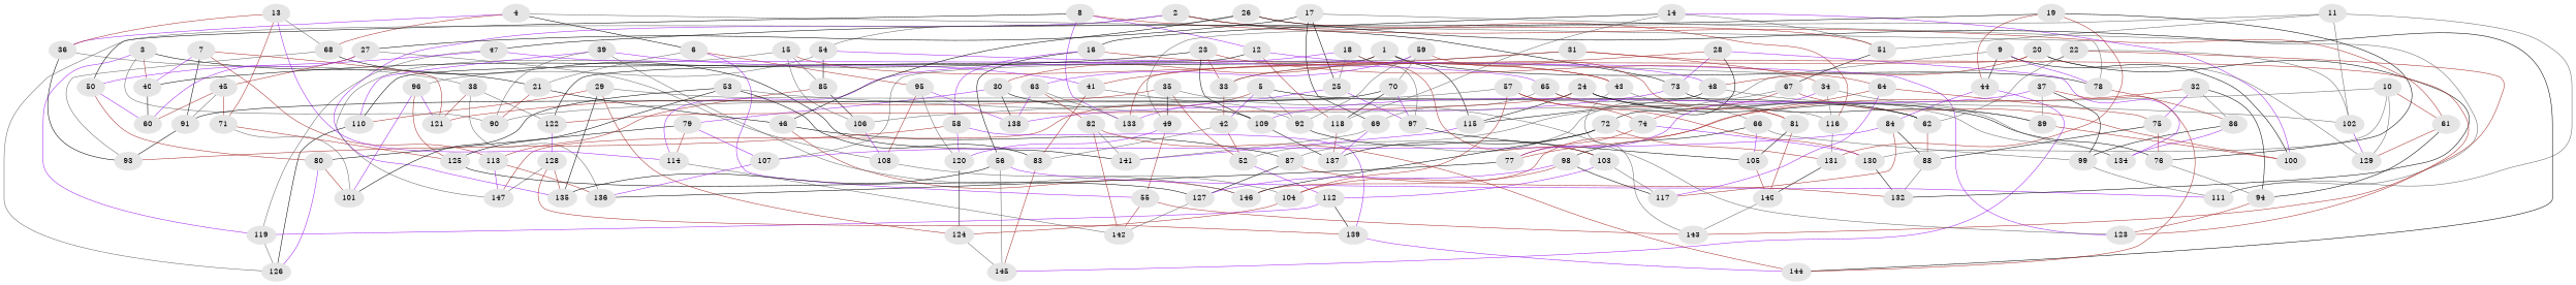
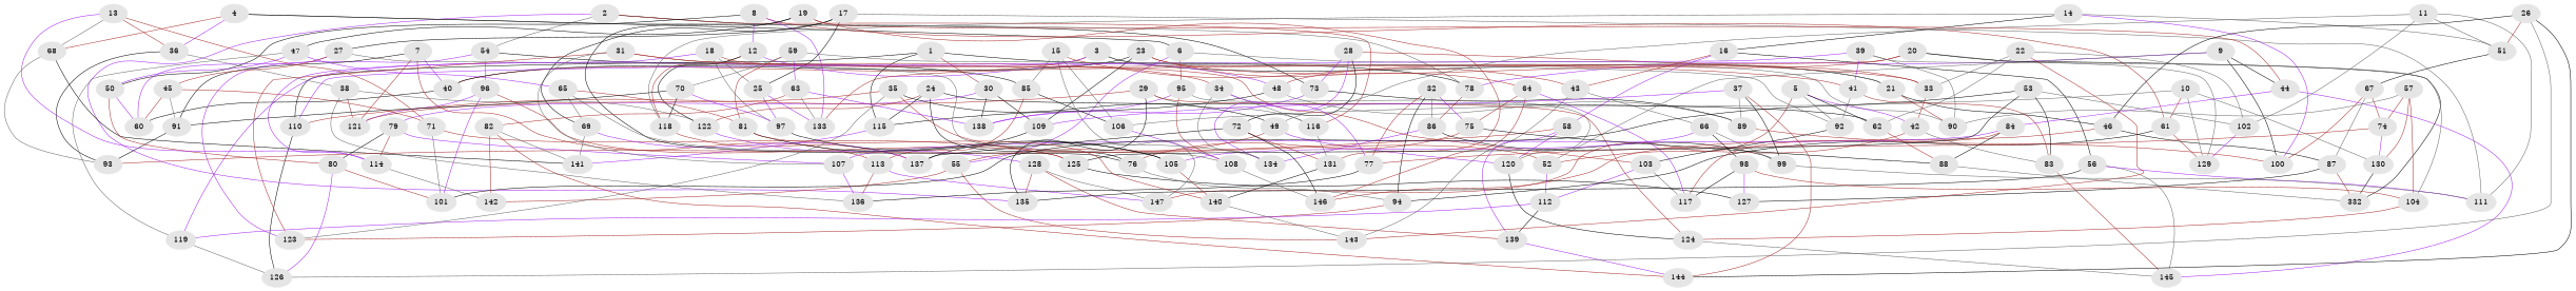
  graph {
    node [color=gray90 style=filled]
    edge [color=brown]
    1
    30
    78
    110
    115
    109
    79
    138
    86
    126
    141
    2
    54
    73
    116
    135
    85
    123
    96
    89
    131
    3
    21
    40
    90
    119
    46
    60
    4
    6
    36
    68
    55
    95
    38
    93
    5
    42
    62
    92
    147
    52
    83
    88
    103
    143
    142
    108
    120
    7
    91
    113
    121
    136
    8
    12
    50
    61
    133
    48
    118
    122
    80
    129
    94
    9
    44
    100
    84
    145
    112
    10
    106
    130
-   132
+   132 [label=332]
    11
    49
    51
    102
    111
    67
    137
    128
    13
    71
    114
    101
    125
    14
    16
    43
    56
    58
    15
    66
    139
    17
    25
    27
    69
    97
    45
    18
    105
    117
    19
    47
    76
    65
    140
    20
    87
    146
    22
    33
    23
    64
    75
    24
    26
    144
    28
    72
    134
    29
    124
    107
    31
    34
    41
    77
    32
    99
    35
    37
    39
    104
    98
    127
    81
    74
    53
    57
    59
    63
    70
    82
    1 -- 30
    1 -- 78 [color=black]
    1 -- 110 [color=black]
    1 -- 115 [color=black]
    30 -- 109 [color=black]
    30 -- 79 [color=purple]
    30 -- 138 [color=black]
    78 -- 86
    110 -- 126 [color=black]
    115 -- 141 [color=purple]
    109 -- 137 [color=black]
    79 -- 80 [color=black]
    79 -- 114
    79 -- 107 [color=purple]
    86 -- 134 [color=purple]
    86 -- 99 [color=black]
    2 -- 54 [color=gray40]
    2 -- 73 [color=black]
    2 -- 116
    2 -- 135 [color=purple]
    54 -- 85 [color=black]
    54 -- 123 [color=purple]
    54 -- 96 [color=gray40]
    73 -- 138 [color=purple]
    73 -- 89 [color=black]
    116 -- 131 [color=gray40]
    85 -- 113
    85 -- 106 [color=black]
    96 -- 121 [color=purple]
    96 -- 101 [color=purple]
    96 -- 125
    89 -- 100
    131 -- 140 [color=black]
    3 -- 21 [color=black]
    3 -- 40
    3 -- 90 [color=gray40]
    3 -- 119 [color=purple]
    21 -- 90
    21 -- 46 [color=black]
    40 -- 60 [color=black]
    119 -- 126 [color=gray40]
    46 -- 87 [color=black]
    46 -- 146
    4 -- 78 [color=gray40]
    4 -- 6 [color=black]
    4 -- 36 [color=purple]
    4 -- 68
    6 -- 21 [color=gray40]
    6 -- 55 [color=purple]
    6 -- 95
    36 -- 38 [color=gray40]
    36 -- 93 [color=black]
    68 -- 141 [color=black]
    68 -- 93 [color=gray40]
    55 -- 143
    55 -- 142
    95 -- 138 [color=purple]
    95 -- 108
    95 -- 120 [color=gray40]
    38 -- 121
    38 -- 136 [color=gray40]
    38 -- 122 [color=gray40]
    5 -- 42 [color=purple]
    5 -- 62 [color=black]
    5 -- 92 [color=gray40]
    5 -- 147
    42 -- 52
    42 -- 83 [color=gray40]
    62 -- 88
    92 -- 103 [color=black]
    52 -- 112 [color=purple]
    83 -- 145
    88 -- 132 [color=gray40]
    103 -- 112 [color=purple]
    103 -- 117 [color=gray40]
    108 -- 146 [color=gray40]
    120 -- 124 [color=black]
    7 -- 40 [color=purple]
    7 -- 91 [color=black]
    7 -- 113
    7 -- 121
    91 -- 93 [color=black]
    113 -- 147 [color=purple]
    113 -- 136
    8 -- 12 [color=purple]
    8 -- 50 [color=black]
    8 -- 61
    8 -- 133 [color=purple]
    12 -- 48 [color=purple]
    12 -- 118
    12 -- 122 [color=black]
    50 -- 60 [color=purple]
    50 -- 80
    61 -- 129
    61 -- 94 [color=black]
    48 -- 115 [color=black]
    48 -- 89 [color=gray40]
    118 -- 137
    122 -- 128 [color=purple]
    80 -- 126 [color=purple]
    80 -- 101
    94 -- 123
    9 -- 78 [color=purple]
    9 -- 52 [color=gray40]
    9 -- 44 [color=black]
    9 -- 100 [color=black]
    44 -- 84 [color=purple]
    44 -- 145 [color=purple]
    84 -- 88 [color=black]
    84 -- 117
    84 -- 107 [color=purple]
    112 -- 119 [color=purple]
    112 -- 139 [color=black]
    10 -- 61
    10 -- 129 [color=gray40]
    10 -- 106 [color=gray40]
    10 -- 130 [color=gray40]
    106 -- 108 [color=purple]
    130 -- 132 [color=black]
    11 -- 49 [color=gray40]
    11 -- 51 [color=gray40]
    11 -- 102 [color=gray40]
    11 -- 111 [color=gray40]
    49 -- 55
    49 -- 120 [color=purple]
    51 -- 67 [color=black]
    102 -- 129 [color=purple]
    67 -- 100
    67 -- 87 [color=gray40]
    67 -- 74
    128 -- 135
    128 -- 147 [color=gray40]
    128 -- 139
    13 -- 36
    13 -- 68 [color=gray40]
    13 -- 71
    13 -- 114 [color=purple]
    71 -- 101 [color=gray40]
    71 -- 125
    114 -- 142 [color=gray40]
    125 -- 127 [color=black]
    14 -- 118 [color=gray40]
    14 -- 100 [color=purple]
    14 -- 51 [color=gray40]
    14 -- 16 [color=black]
    16 -- 43
    16 -- 56 [color=black]
    16 -- 58 [color=purple]
    43 -- 143 [color=gray40]
    43 -- 66 [color=gray40]
    56 -- 135 [color=black]
    56 -- 145 [color=gray40]
    56 -- 111 [color=purple]
    58 -- 93
    58 -- 120 [color=purple]
    58 -- 139 [color=purple]
    15 -- 85 [color=gray40]
    15 -- 147 [color=gray40]
    15 -- 106 [color=gray40]
    15 -- 43
    66 -- 105 [color=purple]
    66 -- 99 [color=gray40]
    66 -- 98 [color=black]
    139 -- 144 [color=purple]
    17 -- 111 [color=gray40]
    17 -- 25 [color=black]
    17 -- 27 [color=black]
    17 -- 69 [color=black]
    25 -- 133 [color=purple]
    25 -- 97 [color=purple]
    27 -- 60 [color=purple]
    27 -- 108 [color=gray40]
    27 -- 45
    69 -- 141 [color=gray40]
    69 -- 137 [color=purple]
    97 -- 105 [color=black]
    45 -- 60
    45 -- 91 [color=gray40]
    45 -- 71
    18 -- 103
    18 -- 114 [color=purple]
    18 -- 25 [color=gray40]
    18 -- 97 [color=gray40]
    105 -- 140
    19 -- 131
    19 -- 44
    19 -- 47 [color=black]
    19 -- 76 [color=black]
    47 -- 119 [color=gray40]
    47 -- 50 [color=purple]
    47 -- 65 [color=purple]
    76 -- 94 [color=gray40]
    65 -- 69 [color=gray40]
    65 -- 134 [color=gray40]
    65 -- 81
    140 -- 143 [color=gray40]
    20 -- 133
    20 -- 48
    20 -- 129 [color=gray40]
    20 -- 132 [color=black]
    87 -- 132
    87 -- 127 [color=black]
    22 -- 62 [color=gray40]
    22 -- 143
    22 -- 102 [color=gray40]
    22 -- 33 [color=gray40]
    33 -- 42
    23 -- 109 [color=black]
    23 -- 40 [color=black]
    23 -- 33
    23 -- 64
    64 -- 117 [color=purple]
    64 -- 146
    64 -- 75
    75 -- 88 [color=black]
    75 -- 76
    24 -- 115 [color=black]
    24 -- 62 [color=black]
    24 -- 122
    24 -- 76 [color=black]
    26 -- 126 [color=gray40]
    26 -- 46 [color=black]
    26 -- 51
    26 -- 144 [color=black]
    28 -- 73 [color=purple]
    28 -- 33
    28 -- 72 [color=black]
    28 -- 134 [color=purple]
    72 -- 131
    72 -- 137 [color=black]
    72 -- 146 [color=black]
    29 -- 110
    29 -- 116 [color=gray40]
    29 -- 135 [color=black]
    29 -- 124
    124 -- 145 [color=gray40]
    107 -- 136 [color=purple]
    31 -- 123
    31 -- 107 [color=gray40]
    31 -- 34
    31 -- 41
    34 -- 116 [color=gray40]
    34 -- 134 [color=gray40]
    34 -- 77 [color=purple]
    41 -- 92 [color=gray40]
    41 -- 83
    77 -- 136 [color=black]
    32 -- 86 [color=gray40]
    32 -- 94 [color=black]
    32 -- 75 [color=purple]
    32 -- 77
    99 -- 111 [color=gray40]
    35 -- 123 [color=gray40]
    35 -- 52
    35 -- 121
    35 -- 49 [color=black]
    37 -- 109 [color=purple]
    37 -- 89 [color=gray40]
    37 -- 144
    37 -- 99 [color=black]
    39 -- 110 [color=purple]
    39 -- 90 [color=gray40]
    39 -- 41 [color=purple]
    39 -- 104 [color=gray40]
    104 -- 124
    98 -- 117 [color=black]
    98 -- 104
    98 -- 127 [color=purple]
-   127 -- 142 [color=gray40]
    81 -- 105 [color=black]
    81 -- 140
    74 -- 130 [color=purple]
    74 -- 77
    53 -- 83 [color=black]
    53 -- 102 [color=gray40]
    53 -- 101 [color=black]
    53 -- 125 [color=black]
    57 -- 90 [color=gray40]
    57 -- 130
    57 -- 104
    57 -- 74
    59 -- 92 [color=gray40]
    59 -- 81
    59 -- 63 [color=purple]
    59 -- 70 [color=gray40]
    63 -- 138 [color=purple]
    63 -- 133 [color=gray40]
    63 -- 82
    70 -- 91 [color=black]
    70 -- 118 [color=black]
    70 -- 97 [color=purple]
    82 -- 141 [color=gray40]
    82 -- 142
    82 -- 144
  }
